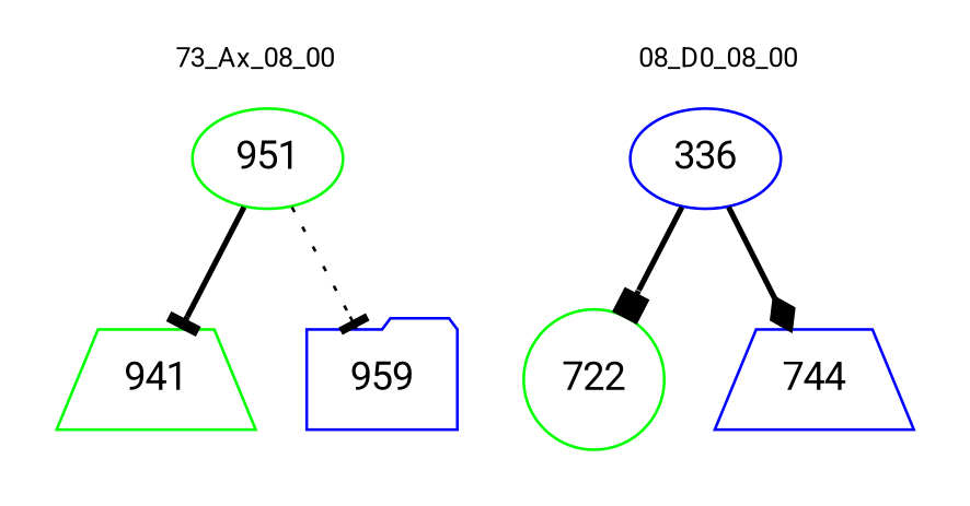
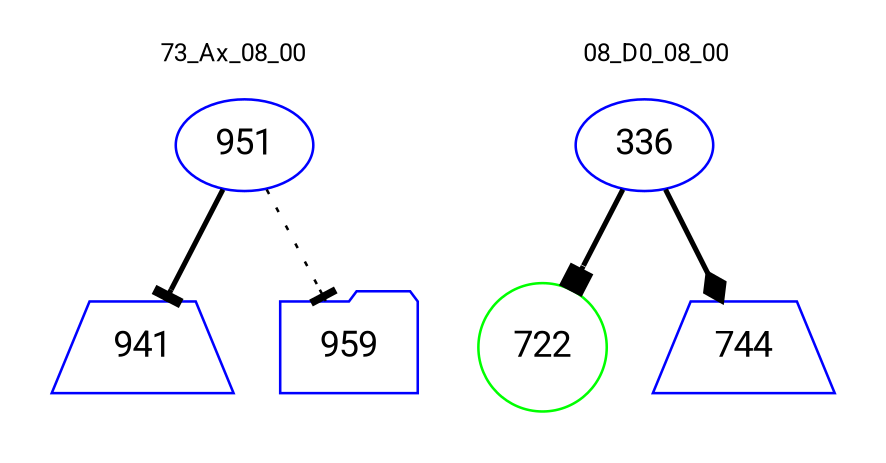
  digraph {
    fontname=Roboto
    node [color=blue fontname=Roboto shape=ellipse]
    edge [arrowhead=tee color=black fontname=Roboto style=bold]
-   n1 [color=green label=951]
-   n2 [color=green label=941 shape=trapezium]
+   n1 [label=951]
+   n2 [label=941 shape=trapezium]
    n3 [label=959 shape=folder]
    n4 [label=336]
    n5 [color=green label=722 shape=circle]
    n6 [label=744 shape=trapezium]
    subgraph cluster_1 {
      color=white
      fontsize=10
      label="73_Ax_08_00"
      n1
      n2
      n3
    }
    subgraph cluster_2 {
      color=white
      fontsize=10
      label="08_D0_08_00"
      n4
      n5
      n6
    }
    n1 -> n2
    n1 -> n3 [style=dotted]
    n4 -> n5 [arrowhead=box]
    n4 -> n6 [arrowhead=diamond]
  }
